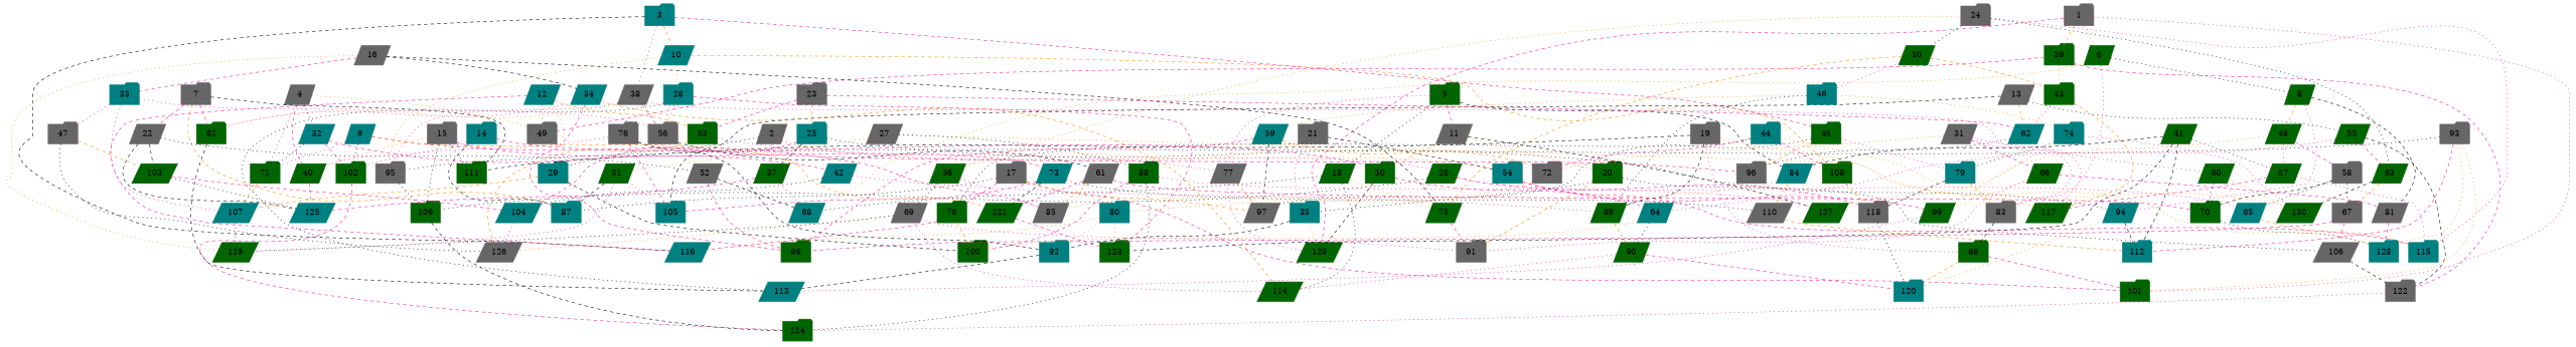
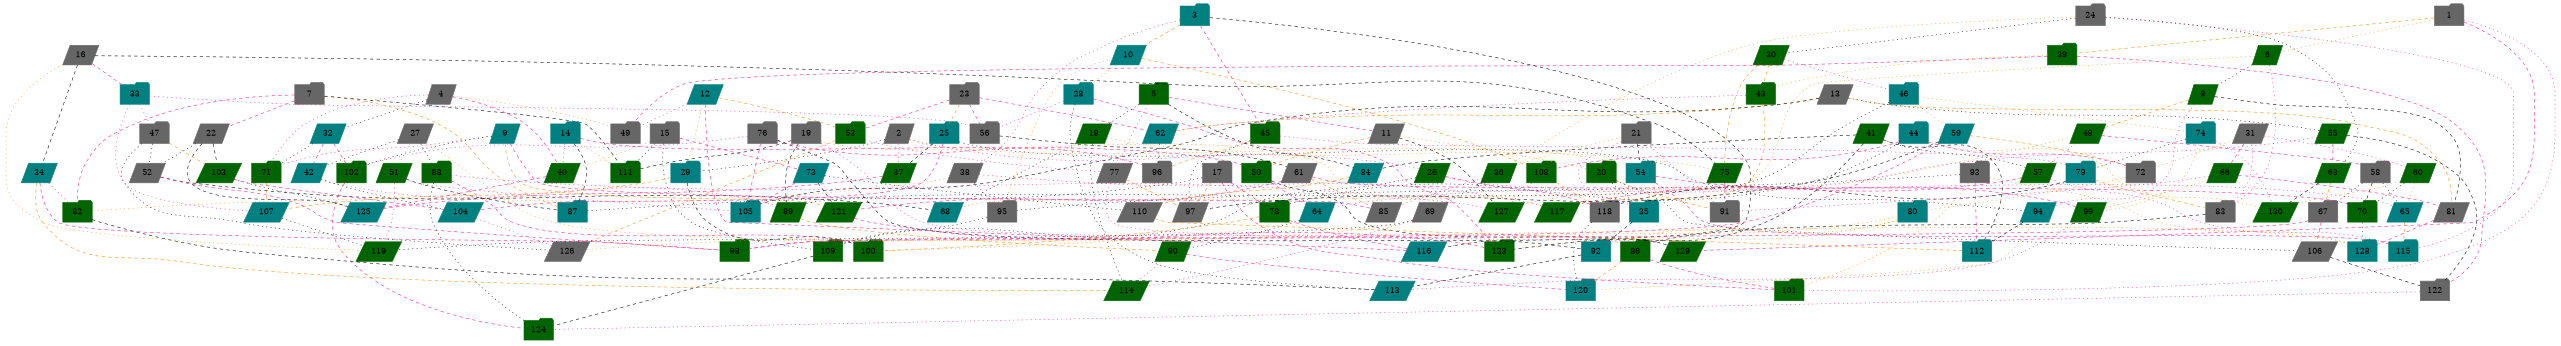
  graph {
    fontname="DejaVu Serif"
    node [color=darkgreen fontname="DejaVu Serif" shape=parallelogram style=filled]
    edge [color=deeppink fontname="DejaVu Serif" style=dotted]
    1 [color=gray40 shape=folder]
    6
    39 [shape=folder]
    101 [shape=folder]
    129
    8
    68 [color=teal]
    83 [color=gray40 shape=folder]
    49 [color=gray40 shape=folder]
    43 [shape=folder]
    122 [color=gray40 shape=folder]
    2 [color=gray40]
    26
    29 [color=teal shape=folder]
    37
    54 [color=teal shape=folder]
    109 [shape=folder]
    65 [color=teal]
    118 [color=gray40 shape=folder]
    100 [shape=folder]
    107 [color=teal]
    125 [color=teal]
    115 [color=teal shape=folder]
    99
    3 [color=teal shape=folder]
    10 [color=teal]
    38 [color=gray40]
    45 [shape=folder]
    116 [color=teal]
    28 [color=teal shape=folder]
    95 [color=gray40 shape=folder]
    108 [shape=folder]
    82 [shape=folder]
    117
    97 [color=gray40]
    79 [color=teal shape=folder]
    96 [color=gray40 shape=folder]
    4 [color=gray40]
    32 [color=teal]
    40
    71 [shape=folder]
    102 [shape=folder]
    42 [color=teal]
    5 [shape=folder]
    11 [color=gray40]
    18
    77 [color=gray40]
    84 [color=teal]
    20 [shape=folder]
    50 [shape=folder]
    127
    75
    114
    85 [color=gray40]
    110 [color=gray40]
    48
    81 [color=gray40]
    94 [color=teal]
    86 [shape=folder]
    7 [color=gray40 shape=folder]
    22 [color=gray40]
    87 [color=teal shape=folder]
    111 [shape=folder]
    52 [color=gray40]
    103
    113 [color=teal]
    57
    58 [color=gray40 shape=folder]
    128 [color=teal shape=folder]
    112 [color=teal shape=folder]
    120 [color=teal shape=folder]
    9 [color=teal]
    121
    124 [shape=folder]
    123 [shape=folder]
    56 [color=gray40 shape=folder]
    35 [color=teal shape=folder]
    91 [color=gray40 shape=folder]
    106 [color=gray40]
    64 [color=teal]
    12 [color=teal]
    53 [shape=folder]
    126 [color=gray40]
    13 [color=gray40]
    55
    62 [color=teal]
    105 [color=teal shape=folder]
    63
    14 [color=teal shape=folder]
    15 [color=gray40 shape=folder]
    73 [color=teal]
    16 [color=gray40]
    33 [color=teal shape=folder]
    34 [color=teal]
    119
    47 [color=gray40 shape=folder]
    98 [shape=folder]
    17 [color=gray40 shape=folder]
    78 [shape=folder]
    19 [color=gray40 shape=folder]
    89
    90
    92 [color=teal shape=folder]
    21 [color=gray40 shape=folder]
    36
    69 [color=gray40]
    104 [color=teal]
    23 [color=gray40 shape=folder]
    25 [color=teal shape=folder]
    61 [color=gray40]
    24 [color=gray40 shape=folder]
    30
    46 [color=teal shape=folder]
    130
    67 [color=gray40 shape=folder]
    27 [color=gray40]
    51
    88 [shape=folder]
    59 [color=teal]
    74 [color=teal shape=folder]
    31 [color=gray40]
    60
    66
    72 [color=gray40 shape=folder]
    70 [shape=folder]
    80 [color=teal shape=folder]
    41
    44 [color=teal shape=folder]
    76 [color=gray40 shape=folder]
    93 [color=gray40 shape=folder]
    1 -- 6 [color=darkorange]
    1 -- 39 [color=darkorange style=dashed]
    1 -- 101
    1 -- 129 [style=dashed]
    6 -- 8 [color=black]
    6 -- 68 [color=darkorange]
    6 -- 83
    39 -- 49 [style=dashed]
    39 -- 43 [color=darkorange]
    39 -- 122 [style=dashed]
    8 -- 48 [color=darkorange style=dashed]
    8 -- 81 [color=black style=dashed]
    8 -- 94
    83 -- 86 [color=black style=dashed]
    43 -- 117 [color=darkorange style=dashed]
    43 -- 62
    122 -- 124
    2 -- 26
    2 -- 29 [color=black]
    2 -- 37
    2 -- 54 [color=darkorange]
    26 -- 109 [color=black]
    26 -- 65
    26 -- 118 [style=dashed]
    29 -- 100 [color=black style=dashed]
    29 -- 107 [color=darkorange style=dashed]
    37 -- 68
    37 -- 125 [style=dashed]
    54 -- 115 [style=dashed]
    54 -- 99 [style=dashed]
    109 -- 124 [color=black style=dashed]
    65 -- 115 [color=darkorange style=dashed]
    118 -- 120 [color=black]
    107 -- 119 [color=black]
    99 -- 113
    3 -- 10 [color=darkorange style=dashed]
    3 -- 38
    3 -- 45 [style=dashed]
    3 -- 116 [color=black style=dashed]
    10 -- 28 [color=darkorange]
    10 -- 95 [color=darkorange]
    10 -- 108 [color=darkorange style=dashed]
    38 -- 95
    38 -- 82 [color=darkorange]
    38 -- 117
    45 -- 97 [color=black]
    45 -- 79
    45 -- 96 [color=darkorange style=dashed]
    28 -- 113 [color=black]
    28 -- 123 [style=dashed]
    28 -- 56
    95 -- 109 [color=black]
    108 -- 118 [color=darkorange style=dashed]
    108 -- 127
    82 -- 113 [color=black style=dashed]
    79 -- 83 [color=darkorange style=dashed]
    79 -- 118 [color=black style=dashed]
    96 -- 110 [color=darkorange]
    4 -- 49 [color=darkorange]
    4 -- 32 [color=black]
    4 -- 40 [style=dashed]
    4 -- 71
    32 -- 71 [color=black]
    32 -- 102 [style=dashed]
    32 -- 42 [style=dashed]
    40 -- 125 [style=dashed]
    71 -- 107 [color=darkorange style=dashed]
    102 -- 124 [style=dashed]
    42 -- 89
    42 -- 104 [color=black]
    5 -- 11 [style=dashed]
    5 -- 18 [color=black]
    5 -- 77
    5 -- 84 [color=black style=dashed]
    11 -- 20 [color=darkorange]
    11 -- 50 [color=darkorange style=dashed]
    11 -- 127 [color=black style=dashed]
    18 -- 68 [color=black]
    18 -- 75 [color=darkorange]
    18 -- 114 [color=black]
    77 -- 129
    77 -- 97 [color=darkorange style=dashed]
    84 -- 85 [color=darkorange]
    84 -- 110 [color=darkorange style=dashed]
    20 -- 35 [color=black]
    20 -- 91 [color=darkorange style=dashed]
    20 -- 106 [color=black]
    50 -- 129 [color=black style=dashed]
    50 -- 64 [style=dashed]
    75 -- 91 [style=dashed]
    110 -- 112 [color=darkorange style=dashed]
    48 -- 127 [color=darkorange]
    48 -- 57
    48 -- 58 [style=dashed]
    81 -- 128 [style=dashed]
    94 -- 112 [color=black style=dashed]
    94 -- 120 [color=darkorange]
    86 -- 101 [style=dashed]
    86 -- 120 [color=darkorange style=dashed]
    7 -- 82 [style=dashed]
    7 -- 22 [style=dashed]
    7 -- 87 [color=darkorange style=dashed]
    7 -- 111 [color=black style=dashed]
    22 -- 125 [color=black style=dashed]
    22 -- 52 [color=black]
    22 -- 103 [color=black style=dashed]
    52 -- 68 [color=black style=dashed]
    52 -- 98 [style=dashed]
    103 -- 125 [color=black]
    103 -- 104 [style=dashed]
    57 -- 115
    57 -- 117 [style=dashed]
    58 -- 65 [color=black]
    58 -- 67 [color=black]
    58 -- 70 [color=black style=dashed]
    9 -- 71
    9 -- 102 [color=black]
    9 -- 85 [style=dashed]
    9 -- 121 [color=darkorange style=dashed]
    121 -- 123 [style=dashed]
    56 -- 61 [color=black style=dashed]
    35 -- 129 [color=darkorange]
    35 -- 92 [color=black style=dashed]
    106 -- 122 [color=black style=dashed]
    64 -- 100 [color=darkorange]
    64 -- 90 [color=black]
    12 -- 49
    12 -- 29 [color=darkorange]
    12 -- 116 [style=dashed]
    12 -- 53 [color=darkorange style=dashed]
    53 -- 77
    53 -- 126 [color=darkorange style=dashed]
+   13 -- 81 [color=darkorange style=dashed]
    13 -- 55 [color=black]
    13 -- 62 [color=darkorange style=dashed]
    13 -- 105 [color=black style=dashed]
    55 -- 122 [color=black style=dashed]
    55 -- 64
    55 -- 63 [style=dashed]
    62 -- 96 [color=black]
    63 -- 130 [color=black style=dashed]
    63 -- 67 [color=darkorange style=dashed]
    14 -- 40
    14 -- 50 [style=dashed]
    14 -- 87 [color=black style=dashed]
    14 -- 111 [color=darkorange]
    15 -- 109 [color=black]
    15 -- 40 [color=darkorange]
    15 -- 111 [color=black]
    15 -- 73 [style=dashed]
    73 -- 110 [color=black]
    73 -- 121 [color=black style=dashed]
    73 -- 105 [style=dashed]
    16 -- 75 [color=black style=dashed]
    16 -- 33 [style=dashed]
    16 -- 34 [color=black style=dashed]
    16 -- 119 [color=darkorange]
    33 -- 107
    33 -- 56
    33 -- 47
    34 -- 82
    34 -- 114 [color=darkorange style=dashed]
    34 -- 98 [style=dashed]
+   47 -- 52 [color=black]
    47 -- 103 [color=darkorange style=dashed]
    47 -- 126 [color=black]
    17 -- 101 [style=dashed]
    17 -- 97 [color=darkorange style=dashed]
    17 -- 87 [color=black]
    17 -- 78 [style=dashed]
    78 -- 100 [color=darkorange style=dashed]
    78 -- 116 [style=dashed]
    19 -- 117 [color=darkorange]
    19 -- 86
    19 -- 111 [color=black style=dashed]
    19 -- 89 [color=black style=dashed]
    89 -- 90 [color=darkorange style=dashed]
    90 -- 114
    90 -- 120 [style=dashed]
    92 -- 113 [color=black style=dashed]
    21 -- 54 [color=black style=dashed]
    21 -- 35
-   69 -- 91
+   21 -- 91
    21 -- 36 [color=darkorange]
    36 -- 85
    36 -- 69 [color=black]
    69 -- 114
    69 -- 126 [color=darkorange]
    69 -- 119 [color=black]
    104 -- 126
-   38 -- 56 [style=dashed]
+   23 -- 56 [style=dashed]
    23 -- 53 [style=dashed]
    23 -- 62 [style=dashed]
    23 -- 25 [color=darkorange style=dashed]
    25 -- 37 [color=black style=dashed]
    25 -- 94 [color=black]
    25 -- 104 [style=dashed]
    61 -- 85 [color=darkorange style=dashed]
    61 -- 121 [style=dashed]
    61 -- 70 [style=dashed]
    24 -- 115
    24 -- 63 [color=black]
    24 -- 36 [color=darkorange]
    24 -- 30 [color=black]
    30 -- 43 [color=darkorange style=dashed]
    30 -- 75 [color=darkorange style=dashed]
    30 -- 46
    46 -- 89 [color=black]
    46 -- 59 [color=darkorange]
    46 -- 74 [color=darkorange]
    67 -- 106 [style=dashed]
    67 -- 98 [style=dashed]
    27 -- 42 [color=black]
    27 -- 128 [color=darkorange]
    27 -- 51 [color=darkorange]
    27 -- 88 [color=black]
    51 -- 87 [color=black style=dashed]
    51 -- 105
    51 -- 119
    88 -- 100 [style=dashed]
    88 -- 127
    88 -- 124 [color=black]
    59 -- 97 [color=black style=dashed]
    59 -- 98 [style=dashed]
    59 -- 72 [color=darkorange style=dashed]
    74 -- 99 [color=darkorange]
    74 -- 79 [color=black]
    74 -- 130
    31 -- 83
    31 -- 60
    31 -- 66 [style=dashed]
    31 -- 72 [color=darkorange]
    60 -- 65 [color=darkorange]
    60 -- 130 [color=darkorange]
    60 -- 70 [color=black]
    66 -- 99 [color=darkorange]
    66 -- 81 [style=dashed]
    66 -- 91
    72 -- 80 [color=darkorange]
    70 -- 128 [color=black]
    80 -- 116 [color=darkorange]
    80 -- 123 [color=darkorange]
    80 -- 92 [color=darkorange]
    41 -- 84 [color=black style=dashed]
    41 -- 57 [color=black]
    41 -- 112 [color=black style=dashed]
    41 -- 123 [color=black style=dashed]
    44 -- 108 [style=dashed]
    44 -- 78 [color=black]
    44 -- 130 [color=darkorange]
    44 -- 72 [style=dashed]
    76 -- 96 [style=dashed]
    76 -- 102
    76 -- 105 [style=dashed]
    76 -- 92 [color=black style=dashed]
    93 -- 101 [color=darkorange]
    93 -- 95 [color=black]
    93 -- 128 [color=darkorange]
    93 -- 112 [style=dashed]
  }
